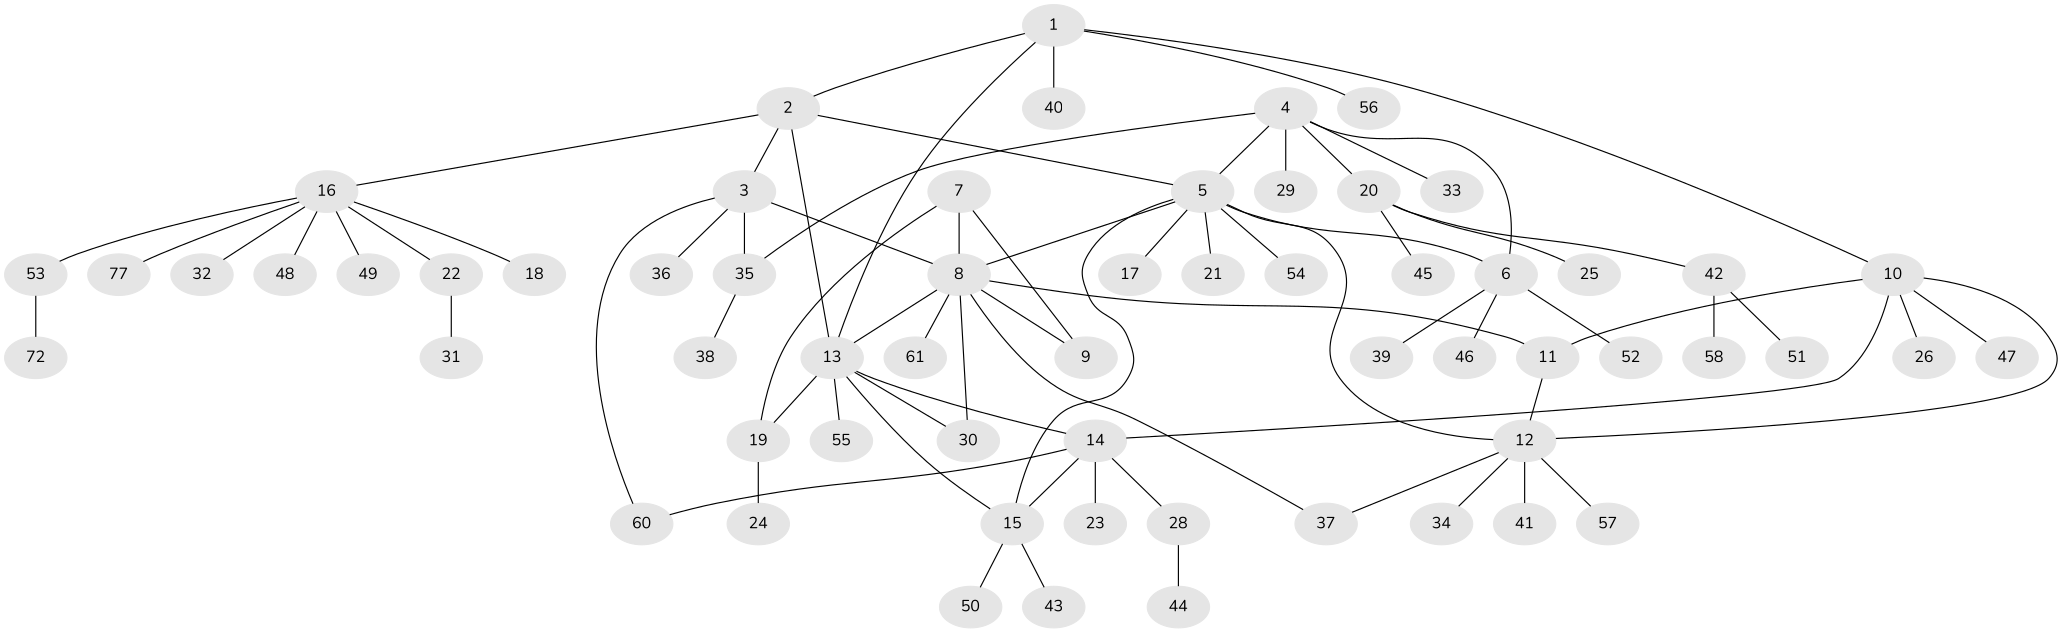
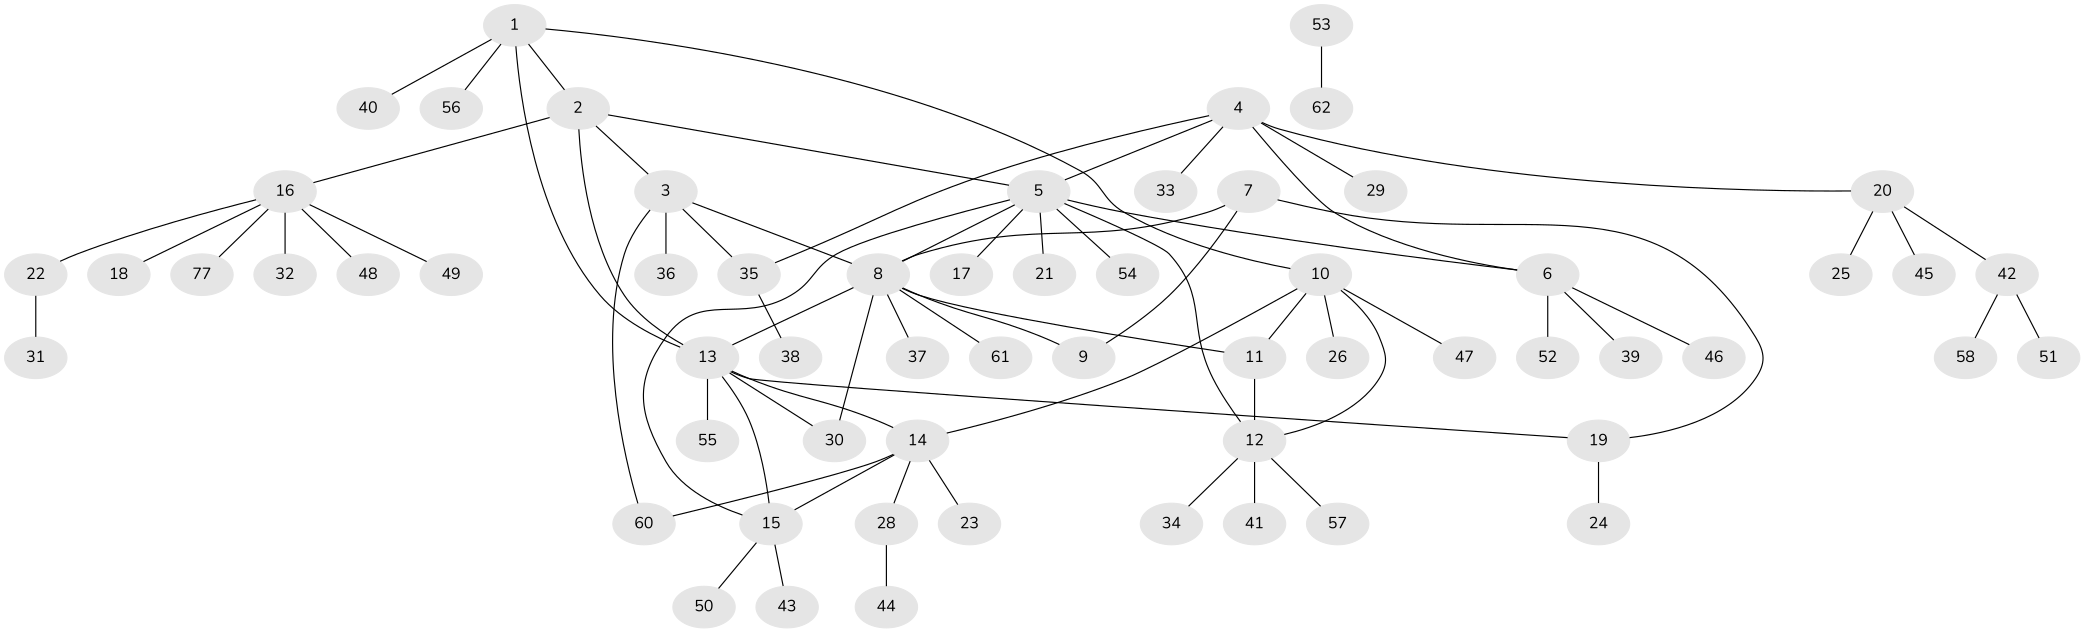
  graph {
    fontname=Nunito
    node [color=gray90 fontname=Nunito style=filled]
    edge [fontname=Nunito]
    1
    2
    10
    40
    56
    13
    3
    5
    16
    8
    35
    36
    60
    12
    11
    14
    26
    47
    6
    15
    17
    21
    54
    19
    30
    55
    18
    22
    n29 [label=77]
    32
    48
    49
    53
    9
    37
    61
    38
    4
    20
    29
    33
    39
    46
    52
    25
    42
    45
    34
    41
    57
    43
    50
    7
    24
    23
    28
    44
    31
-   62 [label=72]
+   62
    51
    58
    1 -- 2
    1 -- 10
    1 -- 40
    1 -- 56
    1 -- 13
    2 -- 13
    2 -- 3
    2 -- 5
    2 -- 16
    10 -- 12
    10 -- 11
    10 -- 14
    10 -- 26
    10 -- 47
    13 -- 14
    13 -- 15
    13 -- 19
    13 -- 30
    13 -- 55
    3 -- 8
    3 -- 35
    3 -- 36
    3 -- 60
    5 -- 8
    5 -- 12
    5 -- 6
    5 -- 15
    5 -- 17
    5 -- 21
    5 -- 54
    16 -- 18
    16 -- 22
    16 -- n29
    16 -- 32
    16 -- 48
    16 -- 49
-   16 -- 53
    8 -- 13
    8 -- 11
    8 -- 30
    8 -- 9
    8 -- 37
    8 -- 61
    35 -- 38
-   12 -- 37
    12 -- 34
    12 -- 41
    12 -- 57
    11 -- 12
    14 -- 60
    14 -- 15
    14 -- 23
    14 -- 28
    6 -- 39
    6 -- 46
    6 -- 52
    15 -- 43
    15 -- 50
    19 -- 24
    22 -- 31
    53 -- 62
    4 -- 5
    4 -- 35
    4 -- 6
    4 -- 20
    4 -- 29
    4 -- 33
    20 -- 25
    20 -- 42
    20 -- 45
    42 -- 51
    42 -- 58
    7 -- 8
    7 -- 19
    7 -- 9
    28 -- 44
  }
